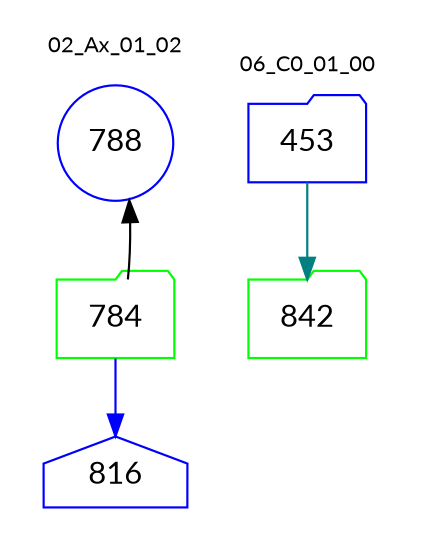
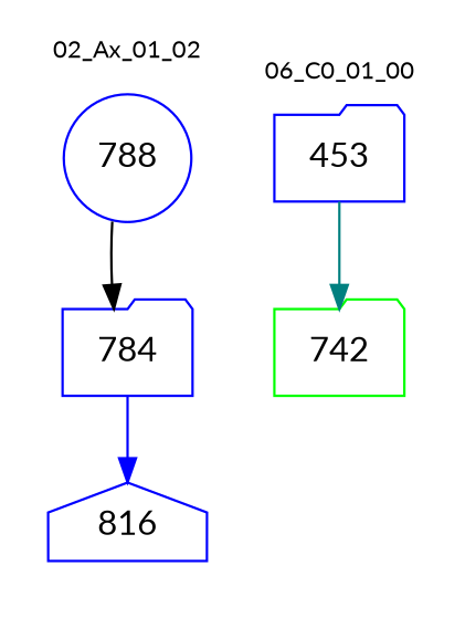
  digraph {
    fontname=Lato
    node [color=blue fontname=Lato shape=folder]
    edge [fontname=Lato]
    n1 [label=788 shape=circle]
-   n2 [color=green label=784]
+   n2 [label=784]
    n3 [label=816 shape=house]
    n4 [label=453]
-   n5 [color=green label=842]
+   n5 [color=green label=742]
    subgraph cluster_1 {
      color=white
      fontsize=10
      label="02_Ax_01_02"
      n1
      n2
      n3
    }
    subgraph cluster_2 {
      color=white
      fontsize=10
      label="06_C0_01_00"
      n4
      n5
    }
-   n2 -> n1 [color=black]
+   n1 -> n2 [color=black]
    n2 -> n3 [color=blue]
    n4 -> n5 [color=teal]
  }
